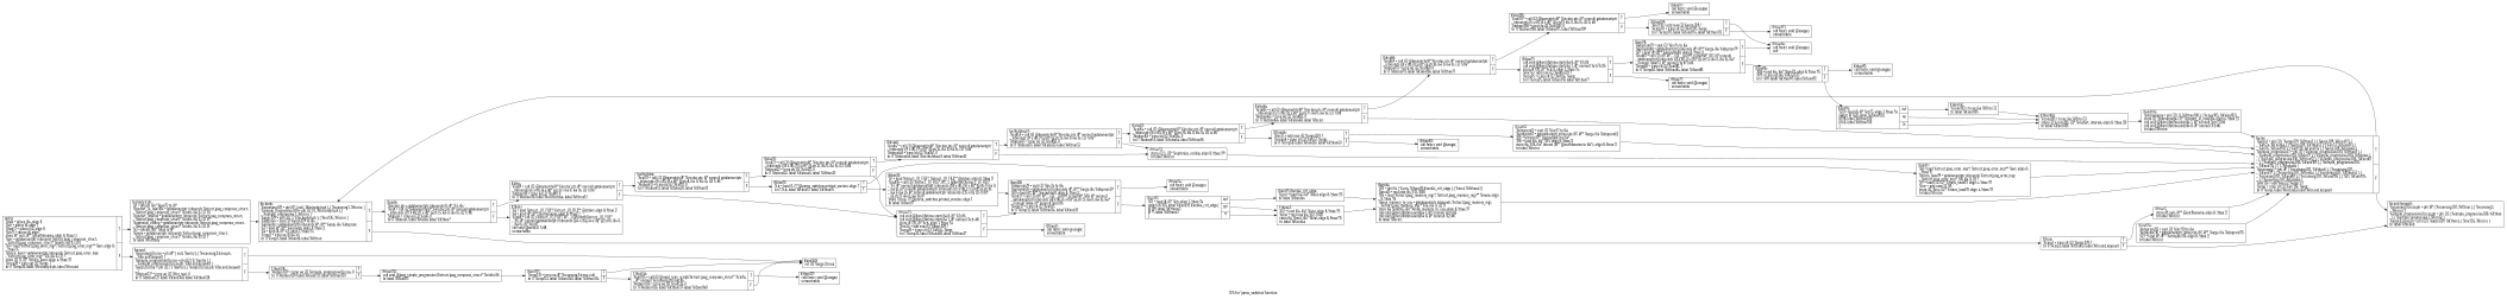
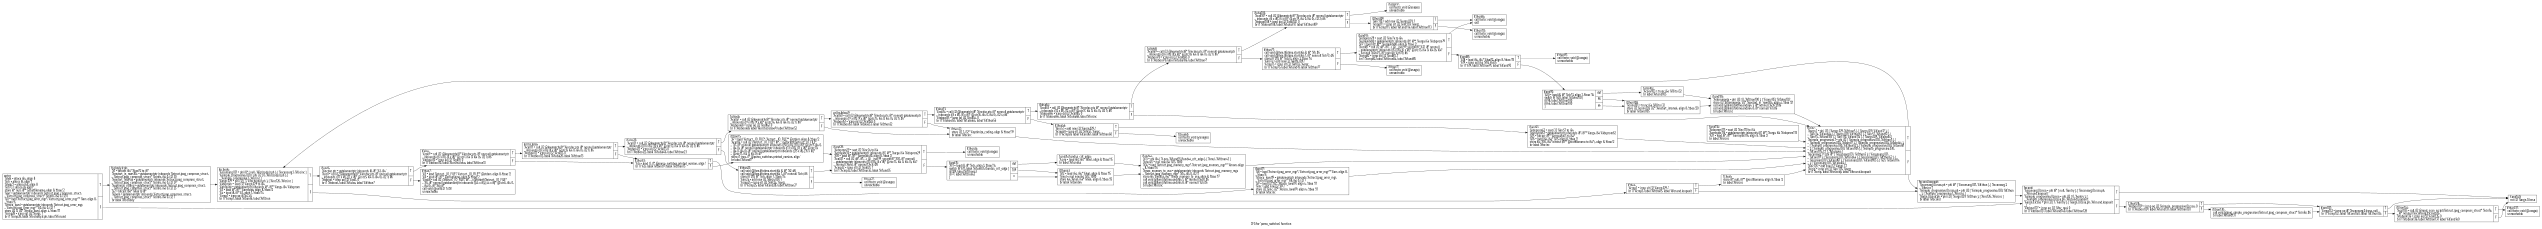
  digraph {
    fontname="Fira Sans"
    label="CFG for 'parse_switches' function"
    rankdir=LR
    node [fontname="Fira Sans" shape=record]
    edge [fontname="Fira Sans" tailport=s0]
    n1 [label="{entry:\l  %lval = alloca i64, align 8\l  %ch = alloca i8, align 1\l  %lval72 = alloca i64, align 8\l  %ch73 = alloca i8, align 1\l  store i8* null, i8** @outfilename, align 8, !tbaa !2\l  %err = getelementptr inbounds %struct.jpeg_compress_struct,\l... %struct.jpeg_compress_struct* %cinfo, i64 0, i32 0\l  %0 = load %struct.jpeg_error_mgr*, %struct.jpeg_error_mgr** %err, align 8,\l... !tbaa !6\l  %trace_level = getelementptr inbounds %struct.jpeg_error_mgr,\l... %struct.jpeg_error_mgr* %0, i64 0, i32 7\l  store i32 0, i32* %trace_level, align 4, !tbaa !11\l  %cmp28 = icmp sgt i32 %argc, 1\l  br i1 %cmp28, label %for.body.lr.ph, label %for.end\l|{<s0>T|<s1>F}}"]
    n2 [label="{for.body.lr.ph:                                   \l  %1 = bitcast i64* %lval72 to i8*\l  %restart_in_rows104 = getelementptr inbounds %struct.jpeg_compress_struct,\l... %struct.jpeg_compress_struct* %cinfo, i64 0, i32 30\l  %restart_interval = getelementptr inbounds %struct.jpeg_compress_struct,\l... %struct.jpeg_compress_struct* %cinfo, i64 0, i32 29\l  %optimize_coding = getelementptr inbounds %struct.jpeg_compress_struct,\l... %struct.jpeg_compress_struct* %cinfo, i64 0, i32 25\l  %2 = bitcast i64* %lval to i8*\l  %mem = getelementptr inbounds %struct.jpeg_compress_struct,\l... %struct.jpeg_compress_struct* %cinfo, i64 0, i32 1\l  br label %for.body\l}"]
    n3 [label="{for.end:                                          \l  %scansarg.0.lcssa = phi i8* [ null, %entry ], [ %scansarg.0.lcssa.ph,\l... %for.end.loopexit ]\l  %simple_progressive.0.lcssa = phi i32 [ 0, %entry ], [\l... %simple_progressive.0.lcssa.ph, %for.end.loopexit ]\l  %argn.0.lcssa = phi i32 [ 1, %entry ], [ %argn.0.lcssa.ph, %for.end.loopexit\l... ]\l  %tobool127 = icmp eq i32 %for_real, 0\l  br i1 %tobool127, label %if.end140, label %if.then128\l|{<s0>T|<s1>F}}"]
    n4 [label="{for.body:                                         \l  %scansarg.031 = phi i8* [ null, %for.body.lr.ph ], [ %scansarg.1, %for.inc ]\l  %simple_progressive.030 = phi i32 [ 0, %for.body.lr.ph ], [\l... %simple_progressive.1, %for.inc ]\l  %argn.029 = phi i32 [ 1, %for.body.lr.ph ], [ %inc126, %for.inc ]\l  %idxprom = sext i32 %argn.029 to i64\l  %arrayidx = getelementptr inbounds i8*, i8** %argv, i64 %idxprom\l  %3 = load i8*, i8** %arrayidx, align 8, !tbaa !2\l  %4 = load i8, i8* %3, align 1, !tbaa !14\l  %cmp1 = icmp eq i8 %4, 45\l  br i1 %cmp1, label %if.end6, label %if.then\l|{<s0>T|<s1>F}}"]
    n5 [label="{if.end140:                                        \l  ret i32 %argn.0.lcssa\l}"]
    n6 [label="{if.then128:                                       \l  %tobool129 = icmp eq i32 %simple_progressive.0.lcssa, 0\l  br i1 %tobool129, label %if.end131, label %if.then130\l|{<s0>T|<s1>F}}"]
    n7 [label="{if.end6:                                          \l  %incdec.ptr = getelementptr inbounds i8, i8* %3, i64 1\l  %call = call i32 @keymatch(i8* %incdec.ptr, i8* nonnull getelementptr\l... inbounds ([11 x i8], [11 x i8]* @.str.5, i64 0, i64 0), i32 1) #6\l  %tobool = icmp eq i32 %call, 0\l  br i1 %tobool, label %if.else, label %if.then7\l|{<s0>T|<s1>F}}"]
    n8 [label="{if.then:                                          \l  %cmp3 = icmp slt i32 %argn.029, 1\l  br i1 %cmp3, label %if.then5, label %for.end.loopexit\l|{<s0>T|<s1>F}}"]
    n9 [label="{if.end131:                                        \l  %cmp132 = icmp eq i8* %scansarg.0.lcssa, null\l  br i1 %cmp132, label %if.end140, label %if.then134\l|{<s0>T|<s1>F}}"]
    n10 [label="{if.then130:                                       \l  call void @jpeg_simple_progression(%struct.jpeg_compress_struct* %cinfo) #6\l  br label %if.end131\l}"]
    n11 [label="{if.else:                                          \l  %call9 = call i32 @keymatch(i8* %incdec.ptr, i8* nonnull getelementptr\l... inbounds ([6 x i8], [6 x i8]* @.str.7, i64 0, i64 0), i32 1) #6\l  %tobool10 = icmp eq i32 %call9, 0\l  br i1 %tobool10, label %lor.lhs.false, label %if.then13\l|{<s0>T|<s1>F}}"]
    n12 [label="{if.then7:                                         \l  %5 = load %struct._IO_FILE*, %struct._IO_FILE** @stderr, align 8, !tbaa !2\l  %6 = load i8*, i8** @progname, align 8, !tbaa !2\l  %call8 = call i32 (%struct._IO_FILE*, i8*, ...) @fprintf(%struct._IO_FILE*\l... %5, i8* nonnull getelementptr inbounds ([44 x i8], [44 x i8]* @.str.6, i64 0,\l... i64 0), i8* %6) #7\l  call void @exit(i32 1) #8\l  unreachable\l}"]
    n13 [label="{if.then5:                                         \l  store i8* null, i8** @outfilename, align 8, !tbaa !2\l  br label %for.inc\l}"]
    n14 [label="{for.end.loopexit:                                 \l  %scansarg.0.lcssa.ph = phi i8* [ %scansarg.031, %if.then ], [ %scansarg.1,\l... %for.inc ]\l  %simple_progressive.0.lcssa.ph = phi i32 [ %simple_progressive.030, %if.then\l... ], [ %simple_progressive.1, %for.inc ]\l  %argn.0.lcssa.ph = phi i32 [ %argn.029, %if.then ], [ %inc126, %for.inc ]\l  br label %for.end\l}"]
    n15 [label="{lor.lhs.false:                                    \l  %call11 = call i32 @keymatch(i8* %incdec.ptr, i8* nonnull getelementptr\l... inbounds ([8 x i8], [8 x i8]* @.str.8, i64 0, i64 0), i32 1) #6\l  %tobool12 = icmp eq i32 %call11, 0\l  br i1 %tobool12, label %if.else20, label %if.then13\l|{<s0>T|<s1>F}}"]
    n16 [label="{if.then13:                                        \l  %.b = load i1, i1* @parse_switches.printed_version, align 1\l  br i1 %.b, label %if.end17, label %if.then15\l|{<s0>T|<s1>F}}"]
    n17 [label="{for.inc:                                          \l  %argn.1 = phi i32 [ %argn.029, %if.then5 ], [ %argn.029, %if.end17 ], [\l... %inc24, %if.end44 ], [ %argn.029, %if.then52 ], [ %inc57, %if.end61 ], [\l... %inc74, %if.end105 ], [ %inc110, %if.end114 ], [ %argn.029, %if.else64 ]\l  %simple_progressive.1 = phi i32 [ %simple_progressive.030, %if.then5 ], [\l... %simple_progressive.030, %if.end17 ], [ %simple_progressive.030, %if.end44 ],\l... [ %simple_progressive.030, %if.then52 ], [ %simple_progressive.030, %if.end61\l... ], [ %simple_progressive.030, %if.end105 ], [ %simple_progressive.030,\l... %if.end114 ], [ 1, %if.else64 ]\l  %scansarg.1 = phi i8* [ %scansarg.031, %if.then5 ], [ %scansarg.031,\l... %if.end17 ], [ %scansarg.031, %if.end44 ], [ %scansarg.031, %if.then52 ], [\l... %scansarg.031, %if.end61 ], [ %scansarg.031, %if.end105 ], [ %21, %if.end114\l... ], [ %scansarg.031, %if.else64 ]\l  %inc126 = add nsw i32 %argn.1, 1\l  %cmp = icmp slt i32 %inc126, %argc\l  br i1 %cmp, label %for.body, label %for.end.loopexit\l|{<s0>T|<s1>F}}"]
    n18 [label="{if.else20:                                        \l  %call21 = call i32 @keymatch(i8* %incdec.ptr, i8* nonnull getelementptr\l... inbounds ([10 x i8], [10 x i8]* @.str.12, i64 0, i64 0), i32 3) #6\l  %tobool22 = icmp eq i32 %call21, 0\l  br i1 %tobool22, label %if.else46, label %if.then23\l|{<s0>T|<s1>F}}"]
    n19 [label="{if.end17:                                         \l  %8 = load %struct.jpeg_error_mgr*, %struct.jpeg_error_mgr** %err, align 8,\l... !tbaa !6\l  %trace_level19 = getelementptr inbounds %struct.jpeg_error_mgr,\l... %struct.jpeg_error_mgr* %8, i64 0, i32 7\l  %9 = load i32, i32* %trace_level19, align 4, !tbaa !11\l  %inc = add nsw i32 %9, 1\l  store i32 %inc, i32* %trace_level19, align 4, !tbaa !11\l  br label %for.inc\l}"]
    n20 [label="{if.then15:                                        \l  %7 = load %struct._IO_FILE*, %struct._IO_FILE** @stderr, align 8, !tbaa !2\l  %call16 = call i32 (%struct._IO_FILE*, i8*, ...) @fprintf(%struct._IO_FILE*\l... %7, i8* nonnull getelementptr inbounds ([50 x i8], [50 x i8]* @.str.9, i64 0,\l... i64 0), i8* nonnull getelementptr inbounds ([13 x i8], [13 x i8]* @.str.10,\l... i64 0, i64 0), i8* nonnull getelementptr inbounds ([35 x i8], [35 x i8]*\l... @.str.11, i64 0, i64 0)) #7\l  store i1 true, i1* @parse_switches.printed_version, align 1\l  br label %if.end17\l}"]
    n21 [label="{if.else46:                                        \l  %call47 = call i32 @keymatch(i8* %incdec.ptr, i8* nonnull getelementptr\l... inbounds ([9 x i8], [9 x i8]* @.str.14, i64 0, i64 0), i32 1) #6\l  %tobool48 = icmp eq i32 %call47, 0\l  br i1 %tobool48, label %lor.lhs.false49, label %if.then52\l|{<s0>T|<s1>F}}"]
    n22 [label="{if.then23:                                        \l  call void @llvm.lifetime.start(i64 8, i8* %2) #6\l  call void @llvm.lifetime.start(i64 1, i8* nonnull %ch) #6\l  store i8 120, i8* %ch, align 1, !tbaa !14\l  %inc24 = add nsw i32 %argn.029, 1\l  %cmp25 = icmp slt i32 %inc24, %argc\l  br i1 %cmp25, label %if.end28, label %if.then27\l|{<s0>T|<s1>F}}"]
    n23 [label="{if.end28:                                         \l  %idxprom29 = sext i32 %inc24 to i64\l  %arrayidx30 = getelementptr inbounds i8*, i8** %argv, i64 %idxprom29\l  %10 = load i8*, i8** %arrayidx30, align 8, !tbaa !2\l  %call31 = call i32 (i8*, i8*, ...) @__isoc99_sscanf(i8* %10, i8* nonnull\l... getelementptr inbounds ([6 x i8], [6 x i8]* @.str.13, i64 0, i64 0), i64*\l... nonnull %lval, i8* nonnull %ch) #6\l  %cmp32 = icmp slt i32 %call31, 1\l  br i1 %cmp32, label %if.then34, label %if.end35\l|{<s0>T|<s1>F}}"]
    n24 [label="{lor.lhs.false49:                                  \l  %call50 = call i32 @keymatch(i8* %incdec.ptr, i8* nonnull getelementptr\l... inbounds ([9 x i8], [9 x i8]* @.str.15, i64 0, i64 0), i32 1) #6\l  %tobool51 = icmp eq i32 %call50, 0\l  br i1 %tobool51, label %if.else53, label %if.then52\l|{<s0>T|<s1>F}}"]
    n25 [label="{if.then52:                                        \l  store i32 1, i32* %optimize_coding, align 8, !tbaa !19\l  br label %for.inc\l}"]
    n26 [label="{if.then27:                                        \l  call fastcc void @usage()\l  unreachable\l}"]
    n27 [label="{if.else53:                                        \l  %call54 = call i32 @keymatch(i8* %incdec.ptr, i8* nonnull getelementptr\l... inbounds ([8 x i8], [8 x i8]* @.str.16, i64 0, i64 0), i32 4) #6\l  %tobool55 = icmp eq i32 %call54, 0\l  br i1 %tobool55, label %if.else64, label %if.then56\l|{<s0>T|<s1>F}}"]
    n28 [label="{if.then34:                                        \l  call fastcc void @usage()\l  unreachable\l}"]
    n29 [label="{if.end35:                                         \l  %11 = load i8, i8* %ch, align 1, !tbaa !14\l  switch i8 %11, label %if.end35.if.end44_crit_edge [\l    i8 109, label %if.then43\l    i8 77, label %if.then43\l  ]\l|{<s0>def|<s1>109|<s2>77}}"]
    n30 [label="{if.end35.if.end44_crit_edge:                      \l  %.pre = load i64, i64* %lval, align 8, !tbaa !15\l  br label %if.end44\l}"]
    n31 [label="{if.then43:                                        \l  %12 = load i64, i64* %lval, align 8, !tbaa !15\l  %mul = mul nsw i64 %12, 1000\l  store i64 %mul, i64* %lval, align 8, !tbaa !15\l  br label %if.end44\l}"]
    n32 [label="{if.end44:                                         \l  %13 = phi i64 [ %.pre, %if.end35.if.end44_crit_edge ], [ %mul, %if.then43 ]\l  %mul45 = mul nsw i64 %13, 1000\l  %14 = load %struct.jpeg_memory_mgr*, %struct.jpeg_memory_mgr** %mem, align\l... 8, !tbaa !16\l  %max_memory_to_use = getelementptr inbounds %struct.jpeg_memory_mgr,\l... %struct.jpeg_memory_mgr* %14, i64 0, i32 11\l  store i64 %mul45, i64* %max_memory_to_use, align 8, !tbaa !17\l  call void @llvm.lifetime.end(i64 1, i8* nonnull %ch) #6\l  call void @llvm.lifetime.end(i64 8, i8* nonnull %2) #6\l  br label %for.inc\l}"]
    n33 [label="{if.else64:                                        \l  %call65 = call i32 @keymatch(i8* %incdec.ptr, i8* nonnull getelementptr\l... inbounds ([12 x i8], [12 x i8]* @.str.17, i64 0, i64 0), i32 1) #6\l  %tobool66 = icmp eq i32 %call65, 0\l  br i1 %tobool66, label %if.else68, label %for.inc\l|{<s0>T|<s1>F}}"]
    n34 [label="{if.then56:                                        \l  %inc57 = add nsw i32 %argn.029, 1\l  %cmp58 = icmp slt i32 %inc57, %argc\l  br i1 %cmp58, label %if.end61, label %if.then60\l|{<s0>T|<s1>F}}"]
    n35 [label="{if.else68:                                        \l  %call69 = call i32 @keymatch(i8* %incdec.ptr, i8* nonnull getelementptr\l... inbounds ([8 x i8], [8 x i8]* @.str.18, i64 0, i64 0), i32 1) #6\l  %tobool70 = icmp eq i32 %call69, 0\l  br i1 %tobool70, label %if.else106, label %if.then71\l|{<s0>T|<s1>F}}"]
    n36 [label="{if.end61:                                         \l  %idxprom62 = sext i32 %inc57 to i64\l  %arrayidx63 = getelementptr inbounds i8*, i8** %argv, i64 %idxprom62\l  %15 = bitcast i8** %arrayidx63 to i64*\l  %16 = load i64, i64* %15, align 8, !tbaa !2\l  store i64 %16, i64* bitcast (i8** @outfilename to i64*), align 8, !tbaa !2\l  br label %for.inc\l}"]
    n37 [label="{if.then60:                                        \l  call fastcc void @usage()\l  unreachable\l}"]
    n38 [label="{if.else106:                                       \l  %call107 = call i32 @keymatch(i8* %incdec.ptr, i8* nonnull getelementptr\l... inbounds ([6 x i8], [6 x i8]* @.str.19, i64 0, i64 0), i32 2) #6\l  %tobool108 = icmp eq i32 %call107, 0\l  br i1 %tobool108, label %if.else117, label %if.then109\l|{<s0>T|<s1>F}}"]
    n39 [label="{if.then71:                                        \l  call void @llvm.lifetime.start(i64 8, i8* %1) #6\l  call void @llvm.lifetime.start(i64 1, i8* nonnull %ch73) #6\l  store i8 120, i8* %ch73, align 1, !tbaa !14\l  %inc74 = add nsw i32 %argn.029, 1\l  %cmp75 = icmp slt i32 %inc74, %argc\l  br i1 %cmp75, label %if.end78, label %if.then77\l|{<s0>T|<s1>F}}"]
    n40 [label="{if.else117:                                       \l  call fastcc void @usage()\l  unreachable\l}"]
    n41 [label="{if.then109:                                       \l  %inc110 = add nsw i32 %argn.029, 1\l  %cmp111 = icmp slt i32 %inc110, %argc\l  br i1 %cmp111, label %if.end114, label %if.then113\l|{<s0>T|<s1>F}}"]
    n42 [label="{if.end78:                                         \l  %idxprom79 = sext i32 %inc74 to i64\l  %arrayidx80 = getelementptr inbounds i8*, i8** %argv, i64 %idxprom79\l  %17 = load i8*, i8** %arrayidx80, align 8, !tbaa !2\l  %call81 = call i32 (i8*, i8*, ...) @__isoc99_sscanf(i8* %17, i8* nonnull\l... getelementptr inbounds ([6 x i8], [6 x i8]* @.str.13, i64 0, i64 0), i64*\l... nonnull %lval72, i8* nonnull %ch73) #6\l  %cmp82 = icmp slt i32 %call81, 1\l  br i1 %cmp82, label %if.then84, label %if.end85\l|{<s0>T|<s1>F}}"]
    n43 [label="{if.then77:                                        \l  call fastcc void @usage()\l  unreachable\l}"]
    n44 [label="{if.then84:                                        \l  call fastcc void @usage()\l  exit\l}"]
    n45 [label="{if.then113:                                       \l  call fastcc void @usage()\l  unreachable\l}"]
    n46 [label="{if.end85:                                         \l  %18 = load i64, i64* %lval72, align 8, !tbaa !15\l  %19 = icmp ugt i64 %18, 65535\l  br i1 %19, label %if.then91, label %if.end92\l|{<s0>T|<s1>F}}"]
    n47 [label="{if.then91:                                        \l  call fastcc void @usage()\l  unreachable\l}"]
    n48 [label="{if.end92:                                         \l  %20 = load i8, i8* %ch73, align 1, !tbaa !14\l  switch i8 %20, label %if.else102 [\l    i8 98, label %if.then100\l    i8 66, label %if.then100\l  ]\l|{<s0>def|<s1>98|<s2>66}}"]
    n49 [label="{if.else102:                                       \l  %conv103 = trunc i64 %18 to i32\l  br label %if.end105\l}"]
    n50 [label="{if.then100:                                       \l  %conv101 = trunc i64 %18 to i32\l  store i32 %conv101, i32* %restart_interval, align 8, !tbaa !20\l  br label %if.end105\l}"]
    n51 [label="{if.end105:                                        \l  %storemerge = phi i32 [ 0, %if.then100 ], [ %conv103, %if.else102 ]\l  store i32 %storemerge, i32* %restart_in_rows104, align 4, !tbaa !21\l  call void @llvm.lifetime.end(i64 1, i8* nonnull %ch73) #6\l  call void @llvm.lifetime.end(i64 8, i8* nonnull %1) #6\l  br label %for.inc\l}"]
    n52 [label="{if.end114:                                        \l  %idxprom115 = sext i32 %inc110 to i64\l  %arrayidx116 = getelementptr inbounds i8*, i8** %argv, i64 %idxprom115\l  %21 = load i8*, i8** %arrayidx116, align 8, !tbaa !2\l  br label %for.inc\l}"]
    n53 [label="{if.then134:                                       \l  %call135 = call i32 @read_scan_script(%struct.jpeg_compress_struct* %cinfo,\l... i8* nonnull %scansarg.0.lcssa) #6\l  %tobool136 = icmp eq i32 %call135, 0\l  br i1 %tobool136, label %if.then137, label %if.end140\l|{<s0>T|<s1>F}}"]
    n54 [label="{if.then137:                                       \l  call fastcc void @usage()\l  unreachable\l}"]
    n1 -> n2
    n1 -> n3 [tailport=s1]
    n2 -> n4
    n3 -> n5
    n3 -> n6 [tailport=s1]
    n4 -> n7
    n4 -> n8 [tailport=s1]
+   n6 -> n9
    n6 -> n10 [tailport=s1]
    n7 -> n11
    n7 -> n12 [tailport=s1]
    n8 -> n13
    n8 -> n14 [tailport=s1]
    n9 -> n5
    n9 -> n53 [tailport=s1]
    n10 -> n9
    n11 -> n15
-   n11 -> n22 [tailport=s1]
+   n11 -> n16 [tailport=s1]
    n13 -> n17
+   n14 -> n3
    n15 -> n16 [tailport=s1]
    n15 -> n18
    n16 -> n19
    n16 -> n20 [tailport=s1]
    n17 -> n4
    n17 -> n14 [tailport=s1]
    n18 -> n21
    n18 -> n22 [tailport=s1]
    n19 -> n17
    n20 -> n23
    n21 -> n24
    n21 -> n25 [tailport=s1]
    n22 -> n23
    n22 -> n26 [tailport=s1]
    n23 -> n28
    n23 -> n29 [tailport=s1]
    n24 -> n25 [tailport=s1]
    n24 -> n27
    n25 -> n17
    n27 -> n33
    n27 -> n34 [tailport=s1]
    n29 -> n30
    n29 -> n31 [tailport=s1]
    n29 -> n31 [tailport=s2]
    n30 -> n32
    n31 -> n32
    n32 -> n17
    n33 -> n17 [tailport=s1]
    n33 -> n35
    n34 -> n36
    n34 -> n37 [tailport=s1]
    n35 -> n38
    n35 -> n39 [tailport=s1]
    n36 -> n17
    n38 -> n40
    n38 -> n41 [tailport=s1]
    n39 -> n42
    n39 -> n43 [tailport=s1]
    n41 -> n44
    n41 -> n45 [tailport=s1]
    n42 -> n44
    n42 -> n46 [tailport=s1]
    n46 -> n47
    n46 -> n48 [tailport=s1]
    n48 -> n49
    n48 -> n50 [tailport=s1]
    n48 -> n50 [tailport=s2]
-   n49 -> n50
+   n49 -> n51
    n50 -> n51
    n51 -> n17
    n52 -> n17
    n53 -> n5 [tailport=s1]
    n53 -> n54
  }
